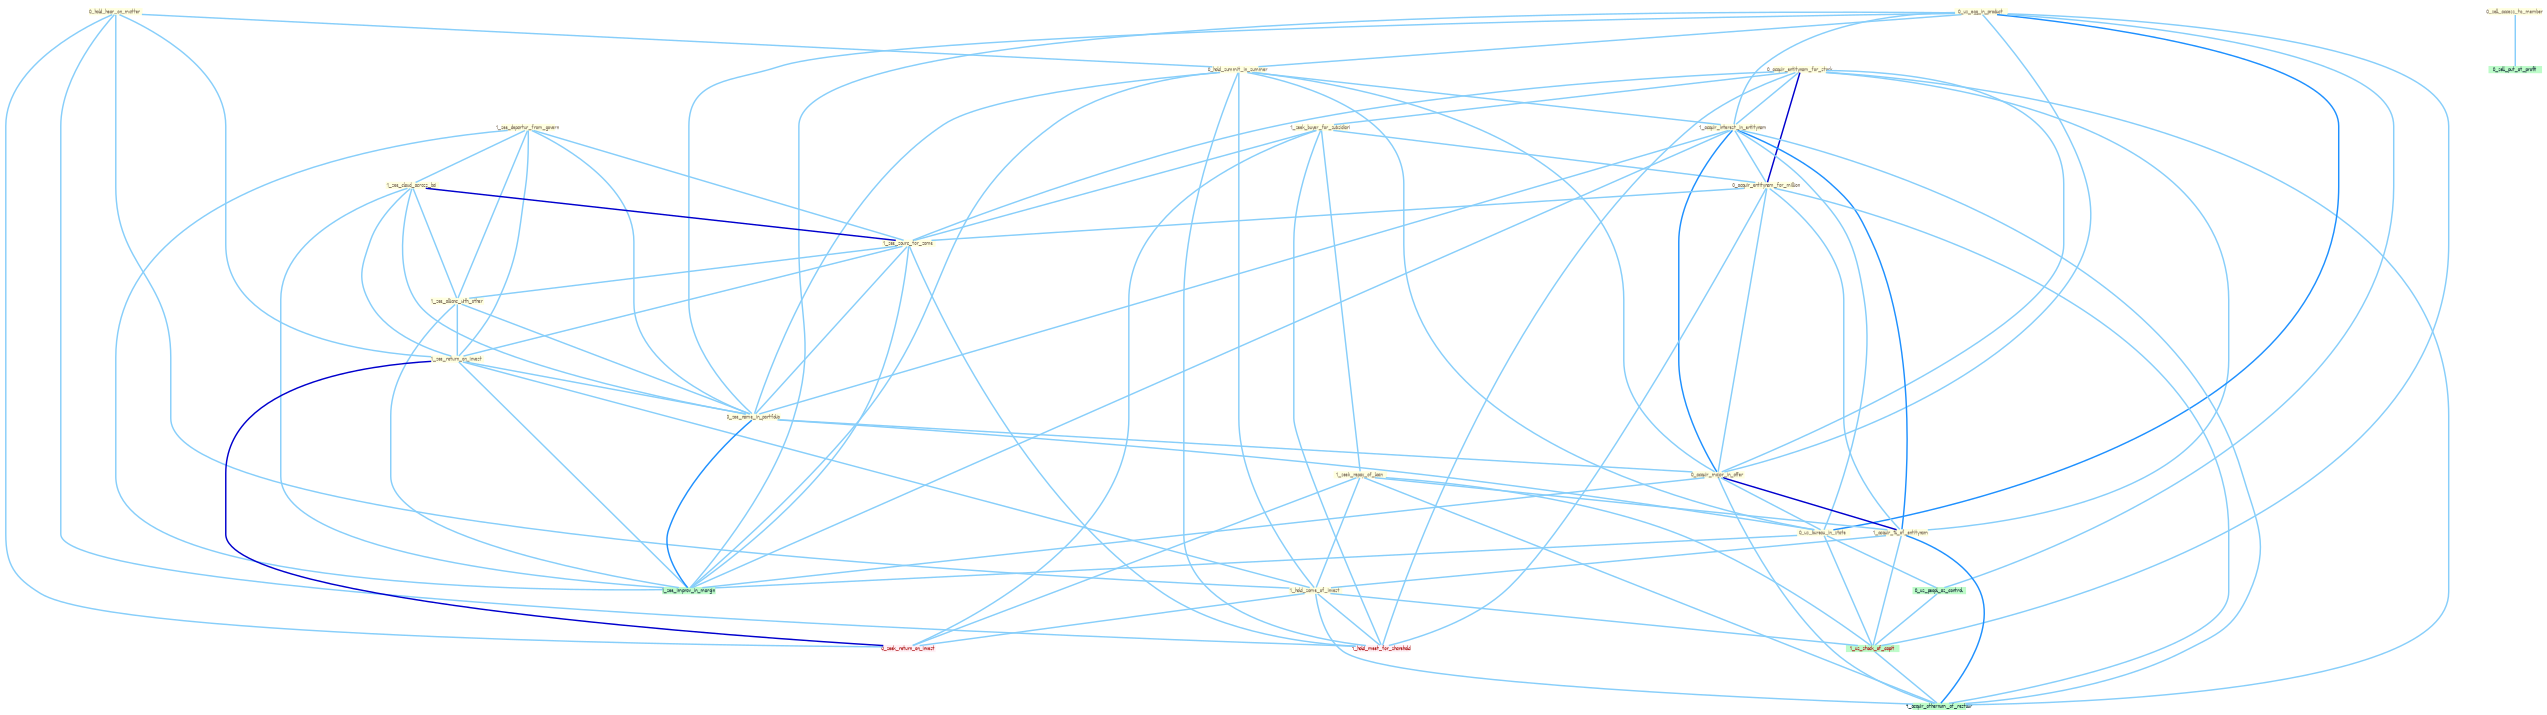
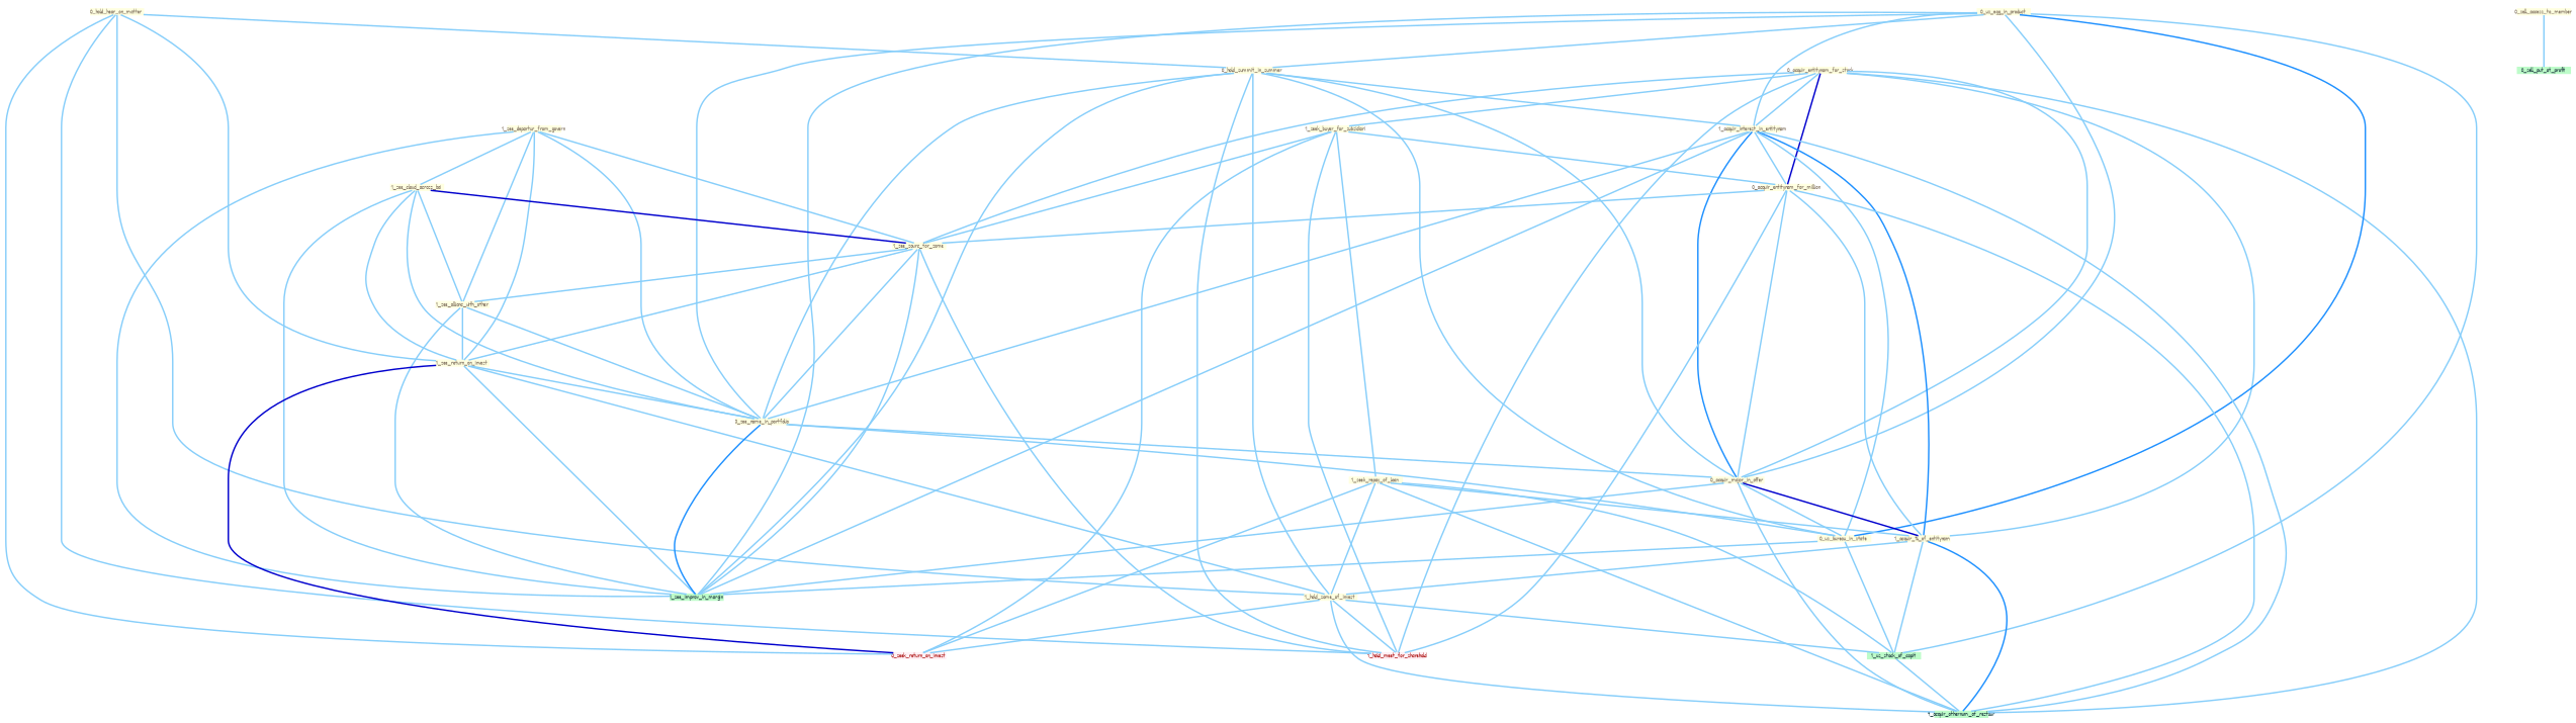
  graph {
    fontname="Patrick Hand"
    node [color="#ffffe0" fixedsize=true fontcolor="#8b7d6b" fontname="Patrick Hand" fontsize=4 shape=polygon style=filled]
    edge [color="#87cefa" fontname="Patrick Hand" w=1]
    "0_hold_hear_on_matter " [height=.06 width=.5]
    "1_see_departur_from_govern " [height=.06 width=.5]
    "0_acquir_entitynam_for_stock " [height=.06 width=.5]
    "0_us_egg_in_product " [height=.06 width=.5]
    "0_hold_summit_in_summer " [height=.06 width=.5]
    "1_seek_buyer_for_subsidiari " [height=.06 width=.5]
    "1_acquir_interest_in_entitynam " [height=.06 width=.5]
    "0_sell_access_to_member " [height=.06 width=.5]
    "0_acquir_entitynam_for_million " [height=.06 width=.5]
    "1_see_cloud_across_bai " [height=.06 width=.5]
    "1_see_sourc_for_some " [height=.06 width=.5]
    "1_see_allianc_with_other " [height=.06 width=.5]
    "1_see_return_on_invest " [height=.06 width=.5]
    "0_see_name_in_portfolio " [height=.06 width=.5]
    "1_seek_repay_of_loan " [height=.06 width=.5]
    "0_acquir_major_in_offer " [height=.06 width=.5]
    "1_acquir_%_of_entitynam " [height=.06 width=.5]
    "1_hold_some_of_invest " [height=.06 width=.5]
    "0_us_bureau_in_state " [height=.06 width=.5]
    "0_seek_return_on_invest " [color="#fff0f5" fontcolor="#b22222" height=.06 width=.5]
    "1_hold_meet_for_sharehold " [color="#fff0f5" fontcolor="#b22222" height=.06 width=.5]
    "1_see_improv_in_margin " [color="#BDFCC9" fontcolor="#2f4f4f" height=.06 width=.5]
    n23 [color="#BDFCC9" fontcolor="#2f4f4f" height=.06 label="9_acquir_othernum_of_restaur" width=.5]
-   "0_us_peopl_as_control " [color="#BDFCC9" fontcolor="#2f4f4f" height=.06 width=.5]
-   "1_us_stock_of_capit " [color="#BDFCC9" fontcolor="#b22222" height=.06 width=.5]
+   "1_us_stock_of_capit " [color="#BDFCC9" fontcolor="#2f4f4f" height=.06 width=.5]
    "0_sell_put_at_profit " [color="#BDFCC9" fontcolor="#2f4f4f" height=.06 width=.5]
    subgraph sub_1 {
      "0_hold_hear_on_matter "
      "1_see_departur_from_govern "
      "0_acquir_entitynam_for_stock "
      "0_us_egg_in_product "
      "0_hold_summit_in_summer "
      "1_seek_buyer_for_subsidiari "
      "1_acquir_interest_in_entitynam "
      "0_sell_access_to_member "
      "0_acquir_entitynam_for_million "
      "1_see_cloud_across_bai "
      "1_see_sourc_for_some "
      "1_see_allianc_with_other "
      "1_see_return_on_invest "
      "0_see_name_in_portfolio "
      "1_seek_repay_of_loan "
      "0_acquir_major_in_offer "
      "1_acquir_%_of_entitynam "
      "1_hold_some_of_invest "
      "0_us_bureau_in_state "
    }
    subgraph sub_2 {
      "0_seek_return_on_invest "
      "1_hold_meet_for_sharehold "
    }
    "0_hold_hear_on_matter " -- "0_hold_summit_in_summer "
    "0_hold_hear_on_matter " -- "1_see_return_on_invest "
    "0_hold_hear_on_matter " -- "1_hold_some_of_invest "
    "0_hold_hear_on_matter " -- "0_seek_return_on_invest "
    "0_hold_hear_on_matter " -- "1_hold_meet_for_sharehold "
    "1_see_departur_from_govern " -- "1_see_cloud_across_bai "
    "1_see_departur_from_govern " -- "1_see_sourc_for_some "
    "1_see_departur_from_govern " -- "1_see_allianc_with_other "
    "1_see_departur_from_govern " -- "1_see_return_on_invest "
    "1_see_departur_from_govern " -- "0_see_name_in_portfolio "
    "1_see_departur_from_govern " -- "1_see_improv_in_margin "
    "0_acquir_entitynam_for_stock " -- "1_seek_buyer_for_subsidiari "
    "0_acquir_entitynam_for_stock " -- "1_acquir_interest_in_entitynam "
    "0_acquir_entitynam_for_stock " -- "0_acquir_entitynam_for_million " [color="#0000cd" w=3]
    "0_acquir_entitynam_for_stock " -- "1_see_sourc_for_some "
    "0_acquir_entitynam_for_stock " -- "0_acquir_major_in_offer "
    "0_acquir_entitynam_for_stock " -- "1_acquir_%_of_entitynam "
    "0_acquir_entitynam_for_stock " -- "1_hold_meet_for_sharehold "
    "0_acquir_entitynam_for_stock " -- n23
    "0_us_egg_in_product " -- "0_hold_summit_in_summer "
    "0_us_egg_in_product " -- "1_acquir_interest_in_entitynam "
    "0_us_egg_in_product " -- "0_see_name_in_portfolio "
    "0_us_egg_in_product " -- "0_acquir_major_in_offer "
    "0_us_egg_in_product " -- "0_us_bureau_in_state " [color="#1e90ff" w=2]
    "0_us_egg_in_product " -- "1_see_improv_in_margin "
-   "0_us_egg_in_product " -- "0_us_peopl_as_control "
    "0_us_egg_in_product " -- "1_us_stock_of_capit "
    "0_hold_summit_in_summer " -- "1_acquir_interest_in_entitynam "
    "0_hold_summit_in_summer " -- "0_see_name_in_portfolio "
    "0_hold_summit_in_summer " -- "0_acquir_major_in_offer "
    "0_hold_summit_in_summer " -- "1_hold_some_of_invest "
    "0_hold_summit_in_summer " -- "0_us_bureau_in_state "
    "0_hold_summit_in_summer " -- "1_hold_meet_for_sharehold "
    "0_hold_summit_in_summer " -- "1_see_improv_in_margin "
    "1_seek_buyer_for_subsidiari " -- "0_acquir_entitynam_for_million "
    "1_seek_buyer_for_subsidiari " -- "1_see_sourc_for_some "
    "1_seek_buyer_for_subsidiari " -- "1_seek_repay_of_loan "
    "1_seek_buyer_for_subsidiari " -- "0_seek_return_on_invest "
    "1_seek_buyer_for_subsidiari " -- "1_hold_meet_for_sharehold "
    "1_acquir_interest_in_entitynam " -- "0_acquir_entitynam_for_million "
    "1_acquir_interest_in_entitynam " -- "0_see_name_in_portfolio "
    "1_acquir_interest_in_entitynam " -- "0_acquir_major_in_offer " [color="#1e90ff" w=2]
    "1_acquir_interest_in_entitynam " -- "1_acquir_%_of_entitynam " [color="#1e90ff" w=2]
    "1_acquir_interest_in_entitynam " -- "0_us_bureau_in_state "
    "1_acquir_interest_in_entitynam " -- "1_see_improv_in_margin "
    "1_acquir_interest_in_entitynam " -- n23
    "0_sell_access_to_member " -- "0_sell_put_at_profit "
    "0_acquir_entitynam_for_million " -- "1_see_sourc_for_some "
    "0_acquir_entitynam_for_million " -- "0_acquir_major_in_offer "
    "0_acquir_entitynam_for_million " -- "1_acquir_%_of_entitynam "
    "0_acquir_entitynam_for_million " -- "1_hold_meet_for_sharehold "
    "0_acquir_entitynam_for_million " -- n23
    "1_see_cloud_across_bai " -- "1_see_sourc_for_some " [color="#0000cd"]
    "1_see_cloud_across_bai " -- "1_see_allianc_with_other "
    "1_see_cloud_across_bai " -- "1_see_return_on_invest "
    "1_see_cloud_across_bai " -- "0_see_name_in_portfolio "
    "1_see_cloud_across_bai " -- "1_see_improv_in_margin "
    "1_see_sourc_for_some " -- "1_see_allianc_with_other "
    "1_see_sourc_for_some " -- "1_see_return_on_invest "
    "1_see_sourc_for_some " -- "0_see_name_in_portfolio "
    "1_see_sourc_for_some " -- "1_hold_meet_for_sharehold "
    "1_see_sourc_for_some " -- "1_see_improv_in_margin "
    "1_see_allianc_with_other " -- "1_see_return_on_invest "
    "1_see_allianc_with_other " -- "0_see_name_in_portfolio "
    "1_see_allianc_with_other " -- "1_see_improv_in_margin "
    "1_see_return_on_invest " -- "0_see_name_in_portfolio "
    "1_see_return_on_invest " -- "1_hold_some_of_invest "
    "1_see_return_on_invest " -- "0_seek_return_on_invest " [color="#0000cd" w=3]
    "1_see_return_on_invest " -- "1_see_improv_in_margin "
    "0_see_name_in_portfolio " -- "0_acquir_major_in_offer "
    "0_see_name_in_portfolio " -- "0_us_bureau_in_state "
    "0_see_name_in_portfolio " -- "1_see_improv_in_margin " [color="#1e90ff" w=2]
    "1_seek_repay_of_loan " -- "1_acquir_%_of_entitynam "
    "1_seek_repay_of_loan " -- "1_hold_some_of_invest "
    "1_seek_repay_of_loan " -- "0_seek_return_on_invest "
    "1_seek_repay_of_loan " -- n23
    "1_seek_repay_of_loan " -- "1_us_stock_of_capit "
    "0_acquir_major_in_offer " -- "1_acquir_%_of_entitynam " [color="#0000cd"]
    "0_acquir_major_in_offer " -- "0_us_bureau_in_state "
    "0_acquir_major_in_offer " -- "1_see_improv_in_margin "
    "0_acquir_major_in_offer " -- n23
    "1_acquir_%_of_entitynam " -- "1_hold_some_of_invest "
    "1_acquir_%_of_entitynam " -- n23 [color="#1e90ff" w=2]
    "1_acquir_%_of_entitynam " -- "1_us_stock_of_capit "
    "1_hold_some_of_invest " -- "0_seek_return_on_invest "
    "1_hold_some_of_invest " -- "1_hold_meet_for_sharehold "
    "1_hold_some_of_invest " -- n23
    "1_hold_some_of_invest " -- "1_us_stock_of_capit "
    "0_us_bureau_in_state " -- "1_see_improv_in_margin "
-   "0_us_bureau_in_state " -- "0_us_peopl_as_control "
    "0_us_bureau_in_state " -- "1_us_stock_of_capit "
-   "0_us_peopl_as_control " -- "1_us_stock_of_capit "
    "1_us_stock_of_capit " -- n23
  }
